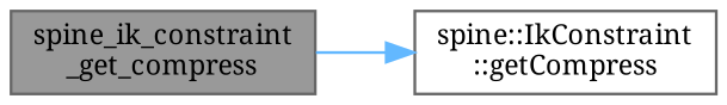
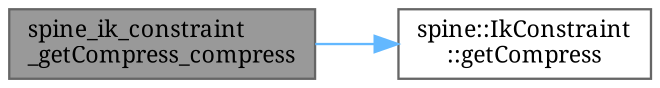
  digraph {
    rankdir=LR
    fontname="Noto Serif"
    node [fontname="Noto Serif" fontsize=10 shape=box style=filled]
-   n1 [color=gray40 fillcolor=grey60 fontcolor=black height=0.2 label="spine_ik_constraint\l_get_compress" width=0.4]
+   n1 [color=gray40 fillcolor=grey60 fontcolor=black height=0.2 label="spine_ik_constraint\l_getCompress_compress" width=0.4]
    n2 [color=grey40 fillcolor=white height=0.2 label="spine::IkConstraint\l::getCompress" width=0.4]
    n1 -> n2 [color=steelblue1 fontname="Noto Serif" fontsize=10 labelfontname=Helvetica labelfontsize=10 style=solid]
  }
